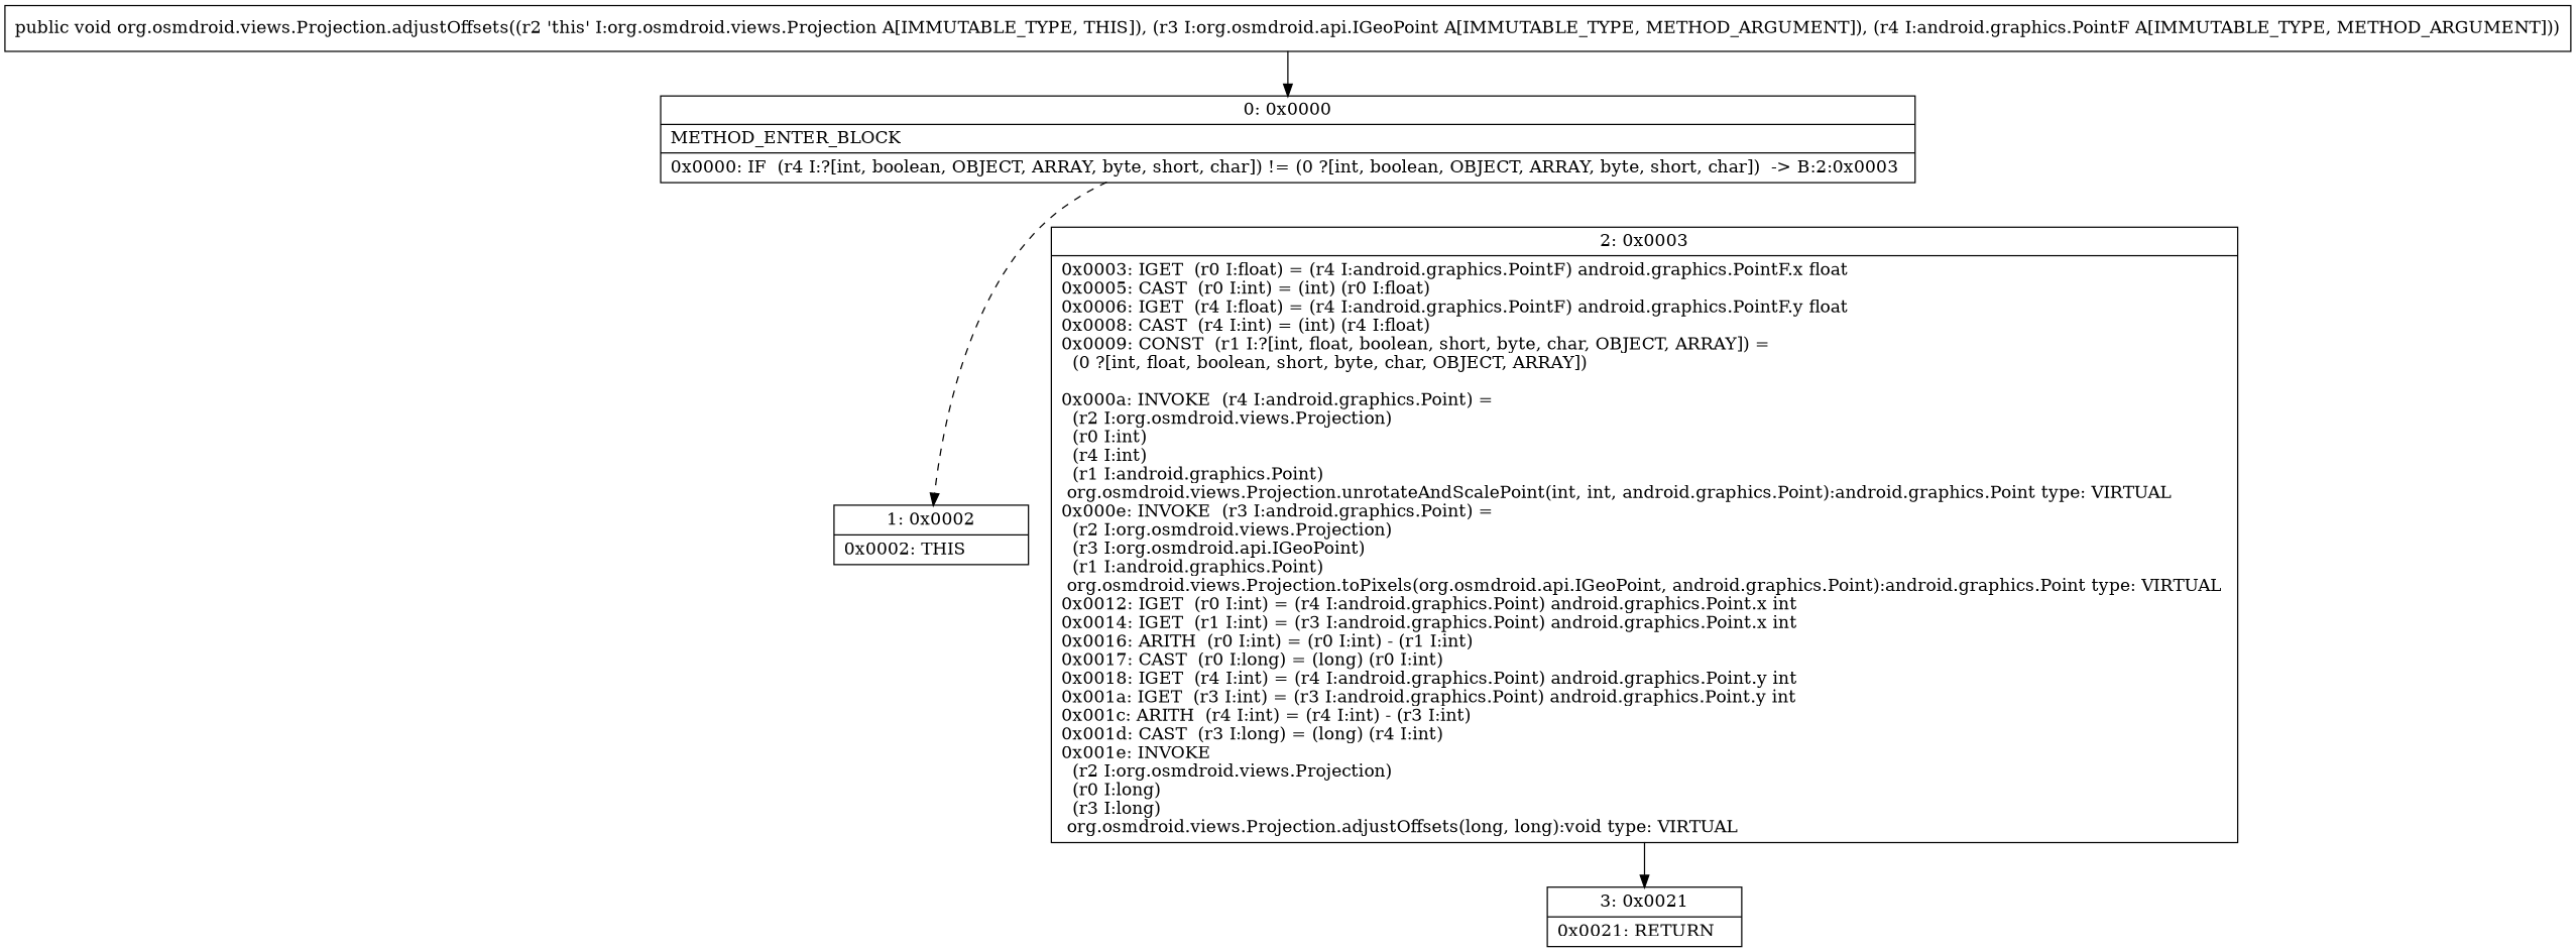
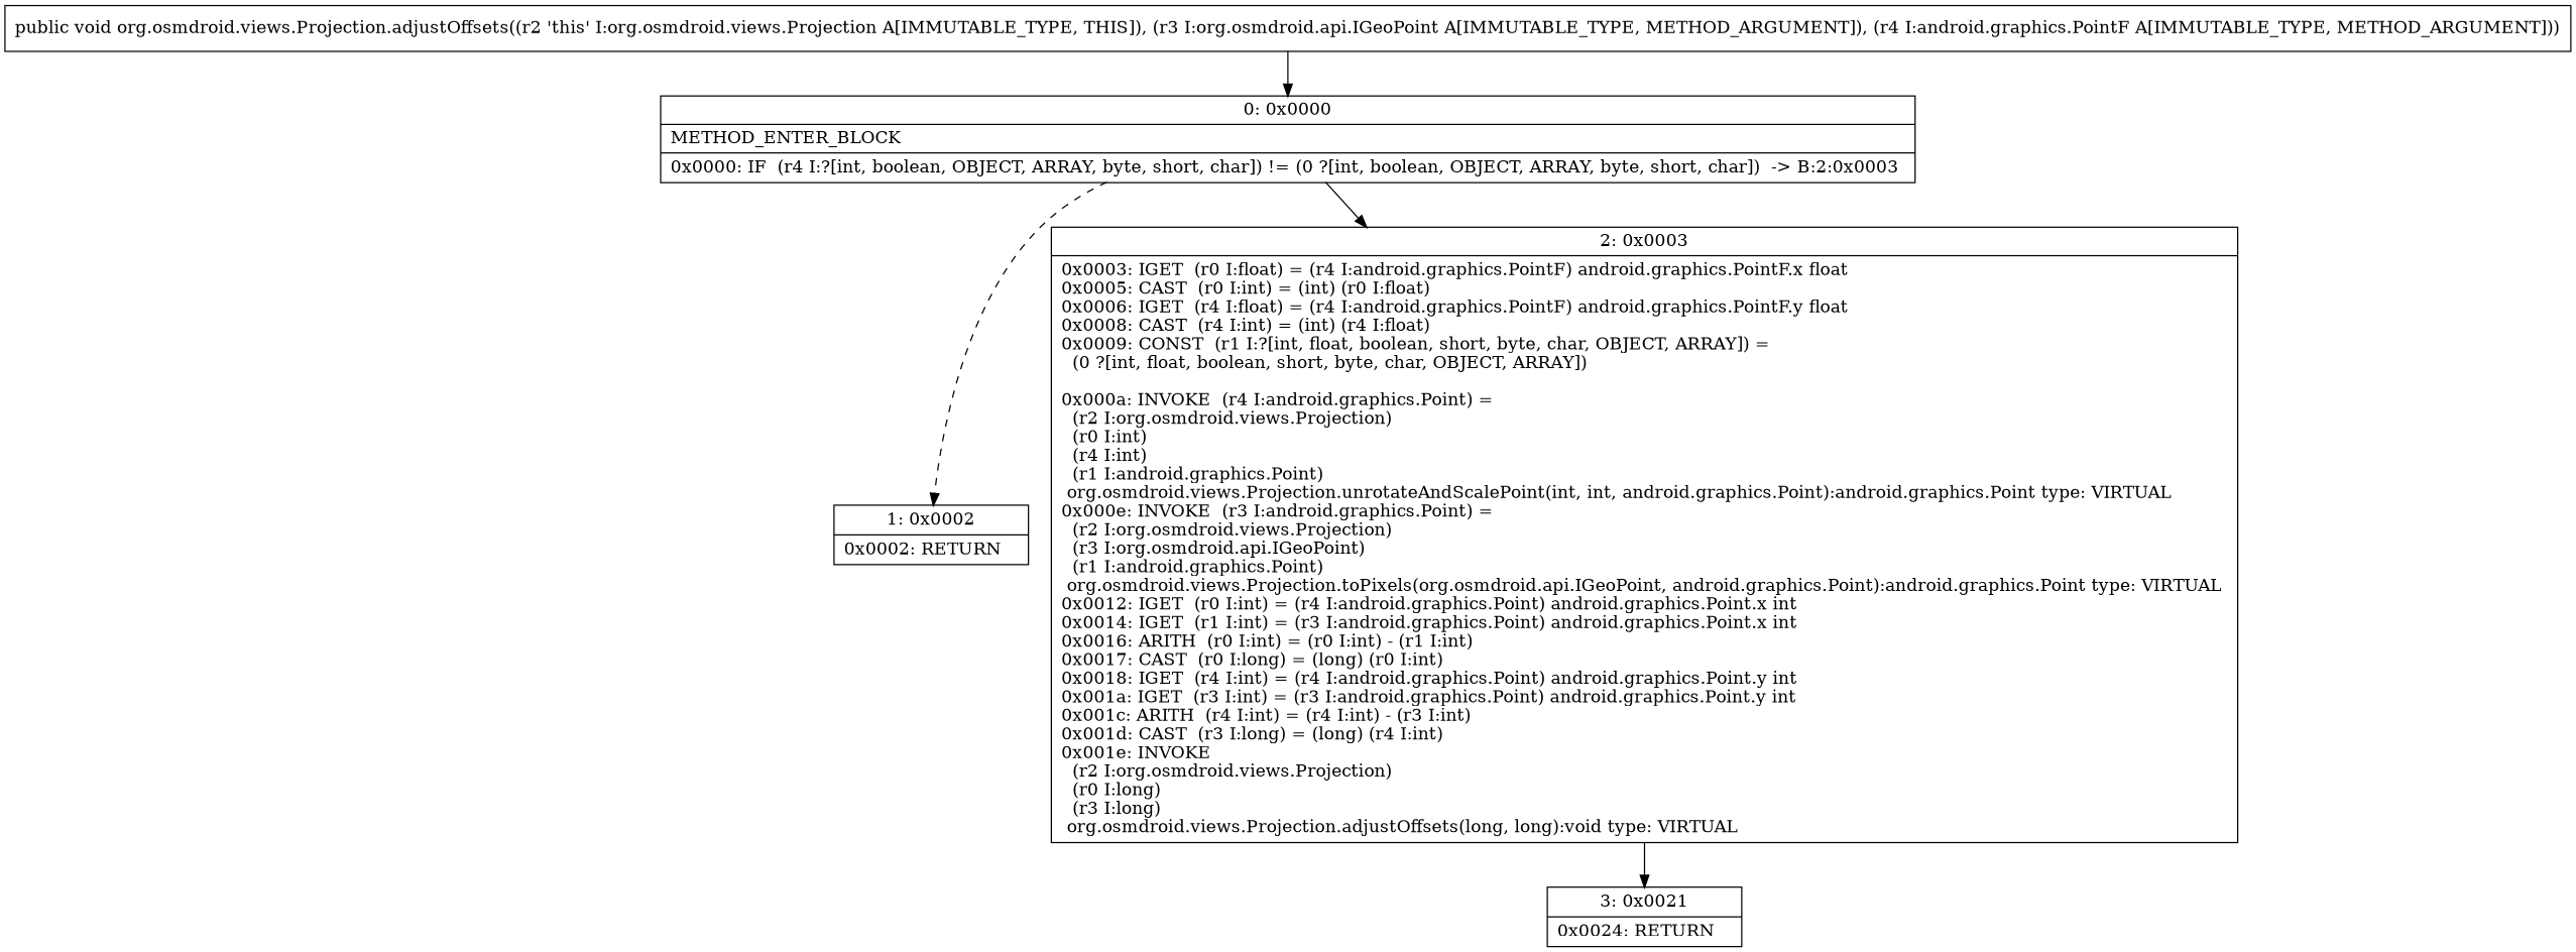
  digraph {
    node [shape=record]
    n1 [label="{0\:\ 0x0000|METHOD_ENTER_BLOCK\l|0x0000: IF  (r4 I:?[int, boolean, OBJECT, ARRAY, byte, short, char]) != (0 ?[int, boolean, OBJECT, ARRAY, byte, short, char])  \-\> B:2:0x0003 \l}"]
-   n2 [label="{1\:\ 0x0002|0x0002: THIS   \l}"]
+   n2 [label="{1\:\ 0x0002|0x0002: RETURN   \l}"]
    n3 [label="{2\:\ 0x0003|0x0003: IGET  (r0 I:float) = (r4 I:android.graphics.PointF) android.graphics.PointF.x float \l0x0005: CAST  (r0 I:int) = (int) (r0 I:float) \l0x0006: IGET  (r4 I:float) = (r4 I:android.graphics.PointF) android.graphics.PointF.y float \l0x0008: CAST  (r4 I:int) = (int) (r4 I:float) \l0x0009: CONST  (r1 I:?[int, float, boolean, short, byte, char, OBJECT, ARRAY]) = \l  (0 ?[int, float, boolean, short, byte, char, OBJECT, ARRAY])\l \l0x000a: INVOKE  (r4 I:android.graphics.Point) = \l  (r2 I:org.osmdroid.views.Projection)\l  (r0 I:int)\l  (r4 I:int)\l  (r1 I:android.graphics.Point)\l org.osmdroid.views.Projection.unrotateAndScalePoint(int, int, android.graphics.Point):android.graphics.Point type: VIRTUAL \l0x000e: INVOKE  (r3 I:android.graphics.Point) = \l  (r2 I:org.osmdroid.views.Projection)\l  (r3 I:org.osmdroid.api.IGeoPoint)\l  (r1 I:android.graphics.Point)\l org.osmdroid.views.Projection.toPixels(org.osmdroid.api.IGeoPoint, android.graphics.Point):android.graphics.Point type: VIRTUAL \l0x0012: IGET  (r0 I:int) = (r4 I:android.graphics.Point) android.graphics.Point.x int \l0x0014: IGET  (r1 I:int) = (r3 I:android.graphics.Point) android.graphics.Point.x int \l0x0016: ARITH  (r0 I:int) = (r0 I:int) \- (r1 I:int) \l0x0017: CAST  (r0 I:long) = (long) (r0 I:int) \l0x0018: IGET  (r4 I:int) = (r4 I:android.graphics.Point) android.graphics.Point.y int \l0x001a: IGET  (r3 I:int) = (r3 I:android.graphics.Point) android.graphics.Point.y int \l0x001c: ARITH  (r4 I:int) = (r4 I:int) \- (r3 I:int) \l0x001d: CAST  (r3 I:long) = (long) (r4 I:int) \l0x001e: INVOKE  \l  (r2 I:org.osmdroid.views.Projection)\l  (r0 I:long)\l  (r3 I:long)\l org.osmdroid.views.Projection.adjustOffsets(long, long):void type: VIRTUAL \l}"]
-   n4 [label="{3\:\ 0x0021|0x0021: RETURN   \l}"]
+   n4 [label="{3\:\ 0x0021|0x0024: RETURN   \l}"]
    n5 [label="{public void org.osmdroid.views.Projection.adjustOffsets((r2 'this' I:org.osmdroid.views.Projection A[IMMUTABLE_TYPE, THIS]), (r3 I:org.osmdroid.api.IGeoPoint A[IMMUTABLE_TYPE, METHOD_ARGUMENT]), (r4 I:android.graphics.PointF A[IMMUTABLE_TYPE, METHOD_ARGUMENT])) }"]
    n1 -> n2 [style=dashed]
+   n1 -> n3
    n3 -> n4
    n5 -> n1
  }
